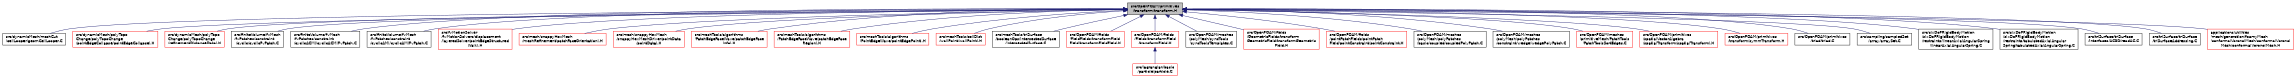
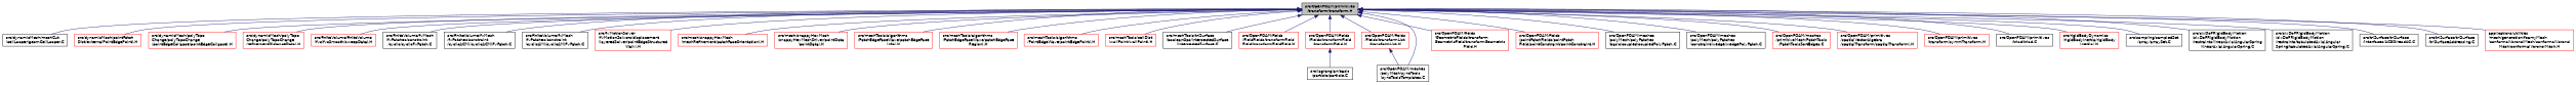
  digraph {
    node [color=red fontname=Helvetica fontsize=10 shape=record]
    edge [color=midnightblue dir=back fontname=Helvetica fontsize=10 labelfontname=Helvetica labelfontsize=10 style=solid]
    n1 [color=black fillcolor=grey75 fontcolor=black height=0.2 label="src/OpenFOAM/primitives\l/transform/transform.H" style=filled width=0.4]
    n2 [color=black height=0.2 label="src/dynamicMesh/meshCut\l/cellLooper/geomCellLooper.C" width=0.4]
+   n3 [height=0.2 label="src/dynamicMesh/pointPatch\lDist/externalPointEdgePointI.H" width=0.4]
    n4 [height=0.2 label="src/dynamicMesh/polyTopo\lChange/polyTopoChange\l/pointEdgeCollapse/pointEdgeCollapseI.H" width=0.4]
    n5 [height=0.2 label="src/dynamicMesh/polyTopo\lChange/polyTopoChange\l/refinementDistanceDataI.H" width=0.4]
+   n6 [height=0.2 label="src/finiteVolume/finiteVolume\l/fvc/fvcSmooth/sweepDataI.H" width=0.4]
    n7 [color=black height=0.2 label="src/finiteVolume/fvMesh\l/fvPatches/constraint\l/cyclic/cyclicFvPatch.C" width=0.4]
    n8 [color=black height=0.2 label="src/finiteVolume/fvMesh\l/fvPatches/constraint\l/cyclicACMI/cyclicACMIFvPatch.C" width=0.4]
    n9 [color=black height=0.2 label="src/finiteVolume/fvMesh\l/fvPatches/constraint\l/cyclicAMI/cyclicAMIFvPatch.C" width=0.4]
    n10 [height=0.2 label="src/fvMotionSolver\l/fvMotionSolvers/displacement\l/layeredSolver/pointEdgeStructured\lWalkI.H" width=0.4]
    n11 [height=0.2 label="src/mesh/snappyHexMesh\l/meshRefinement/patchFaceOrientationI.H" width=0.4]
    n12 [height=0.2 label="src/mesh/snappyHexMesh\l/snappyHexMeshDriver/pointData\l/pointDataI.H" width=0.4]
    n13 [height=0.2 label="src/meshTools/algorithms\l/PatchEdgeFaceWave/patchEdgeFace\lInfoI.H" width=0.4]
    n14 [height=0.2 label="src/meshTools/algorithms\l/PatchEdgeFaceWave/patchEdgeFace\lRegionI.H" width=0.4]
    n15 [height=0.2 label="src/meshTools/algorithms\l/PointEdgeWave/pointEdgePointI.H" width=0.4]
    n16 [height=0.2 label="src/meshTools/cellDist\l/wallPoint/wallPointI.H" width=0.4]
    n17 [color=black height=0.2 label="src/meshTools/triSurface\l/booleanOps/intersectedSurface\l/intersectedSurface.C" width=0.4]
    n18 [height=0.2 label="src/OpenFOAM/fields\l/FieldFields/transformField\lField/transformFieldField.H" width=0.4]
    n19 [height=0.2 label="src/OpenFOAM/fields\l/Fields/transformField\l/transformField.H" width=0.4]
+   n20 [height=0.2 label="src/OpenFOAM/fields\l/Fields/transformList\l/transformList.H" width=0.4]
    n21 [color=black height=0.2 label="src/OpenFOAM/meshes\l/polyMesh/syncTools\l/syncToolsTemplates.C" width=0.4]
    n22 [height=0.2 label="src/OpenFOAM/fields\l/GeometricFields/transform\lGeometricField/transformGeometric\lField.H" width=0.4]
    n23 [height=0.2 label="src/OpenFOAM/fields\l/pointPatchFields/pointPatch\lField/pointConstraint/pointConstraint.H" width=0.4]
    n24 [color=black height=0.2 label="src/OpenFOAM/meshes\l/polyMesh/polyPatches\l/basic/coupled/coupledPolyPatch.C" width=0.4]
    n25 [color=black height=0.2 label="src/OpenFOAM/meshes\l/polyMesh/polyPatches\l/constraint/wedge/wedgePolyPatch.C" width=0.4]
    n26 [height=0.2 label="src/OpenFOAM/meshes\l/primitiveMesh/PatchTools\l/PatchToolsSortEdges.C" width=0.4]
    n27 [height=0.2 label="src/OpenFOAM/primitives\l/spatialVectorAlgebra\l/spatialTransform/spatialTransformI.H" width=0.4]
    n28 [height=0.2 label="src/OpenFOAM/primitives\l/transform/symmTransform.H" width=0.4]
    n29 [color=black height=0.2 label="src/OpenFOAM/primitives\l/triad/triad.C" width=0.4]
+   n30 [height=0.2 label="src/rigidBodyDynamics\l/rigidBodyInertia/rigidBody\lInertiaI.H" width=0.4]
    n31 [color=black height=0.2 label="src/sampling/sampledSet\l/array/arraySet.C" width=0.4]
    n32 [color=black height=0.2 label="src/sixDoFRigidBodyMotion\l/sixDoFRigidBodyMotion\l/restraints/linearAxialAngularSpring\l/linearAxialAngularSpring.C" width=0.4]
    n33 [color=black height=0.2 label="src/sixDoFRigidBodyMotion\l/sixDoFRigidBodyMotion\l/restraints/tabulatedAxialAngular\lSpring/tabulatedAxialAngularSpring.C" width=0.4]
    n34 [color=black height=0.2 label="src/triSurface/triSurface\l/interfaces/AC3D/readAC.C" width=0.4]
    n35 [color=black height=0.2 label="src/triSurface/triSurface\l/triSurfaceAddressing.C" width=0.4]
    n36 [height=0.2 label="applications/utilities\l/mesh/generation/foamyMesh\l/conformalVoronoiMesh/conformalVoronoi\lMesh/conformalVoronoiMesh.H" width=0.4]
-   n37 [height=0.2 label="src/lagrangian/basic\l/particle/particle.C" width=0.4]
+   n37 [color=black height=0.2 label="src/lagrangian/basic\l/particle/particle.C" width=0.4]
    n1 -> n2
+   n1 -> n3
    n1 -> n4
    n1 -> n5
+   n1 -> n6
    n1 -> n7
    n1 -> n8
    n1 -> n9
    n1 -> n10
    n1 -> n11
    n1 -> n12
    n1 -> n13
    n1 -> n14
    n1 -> n15
    n1 -> n16
    n1 -> n17
    n1 -> n18
    n1 -> n19
+   n1 -> n20
    n1 -> n21
    n1 -> n22
    n1 -> n23
    n1 -> n24
    n1 -> n25
    n1 -> n26
    n1 -> n27
    n1 -> n28
    n1 -> n29
+   n1 -> n30
    n1 -> n31
    n1 -> n32
    n1 -> n33
    n1 -> n34
    n1 -> n35
    n1 -> n36
    n19 -> n37
+   n20 -> n21
  }
